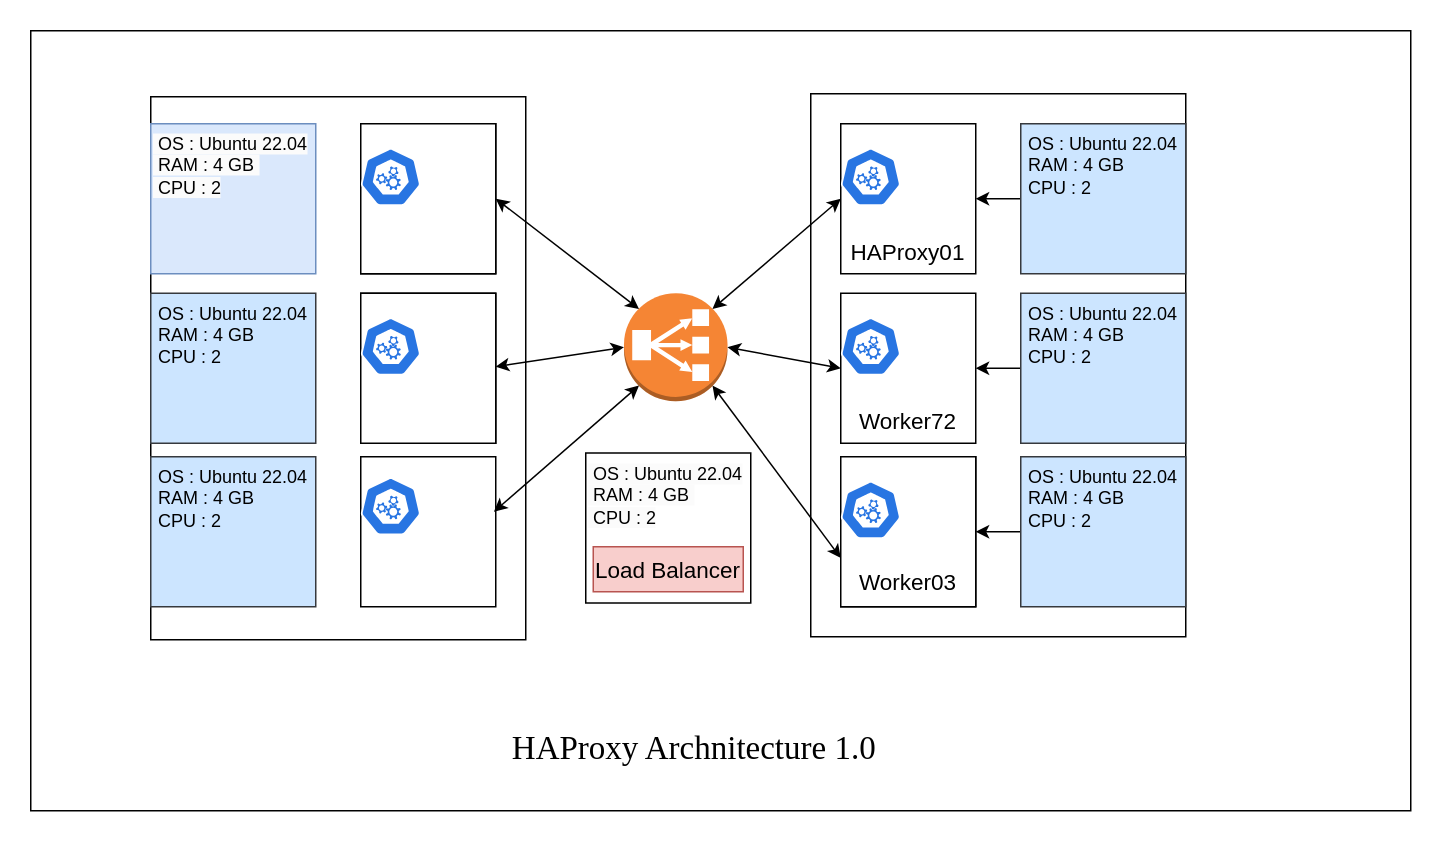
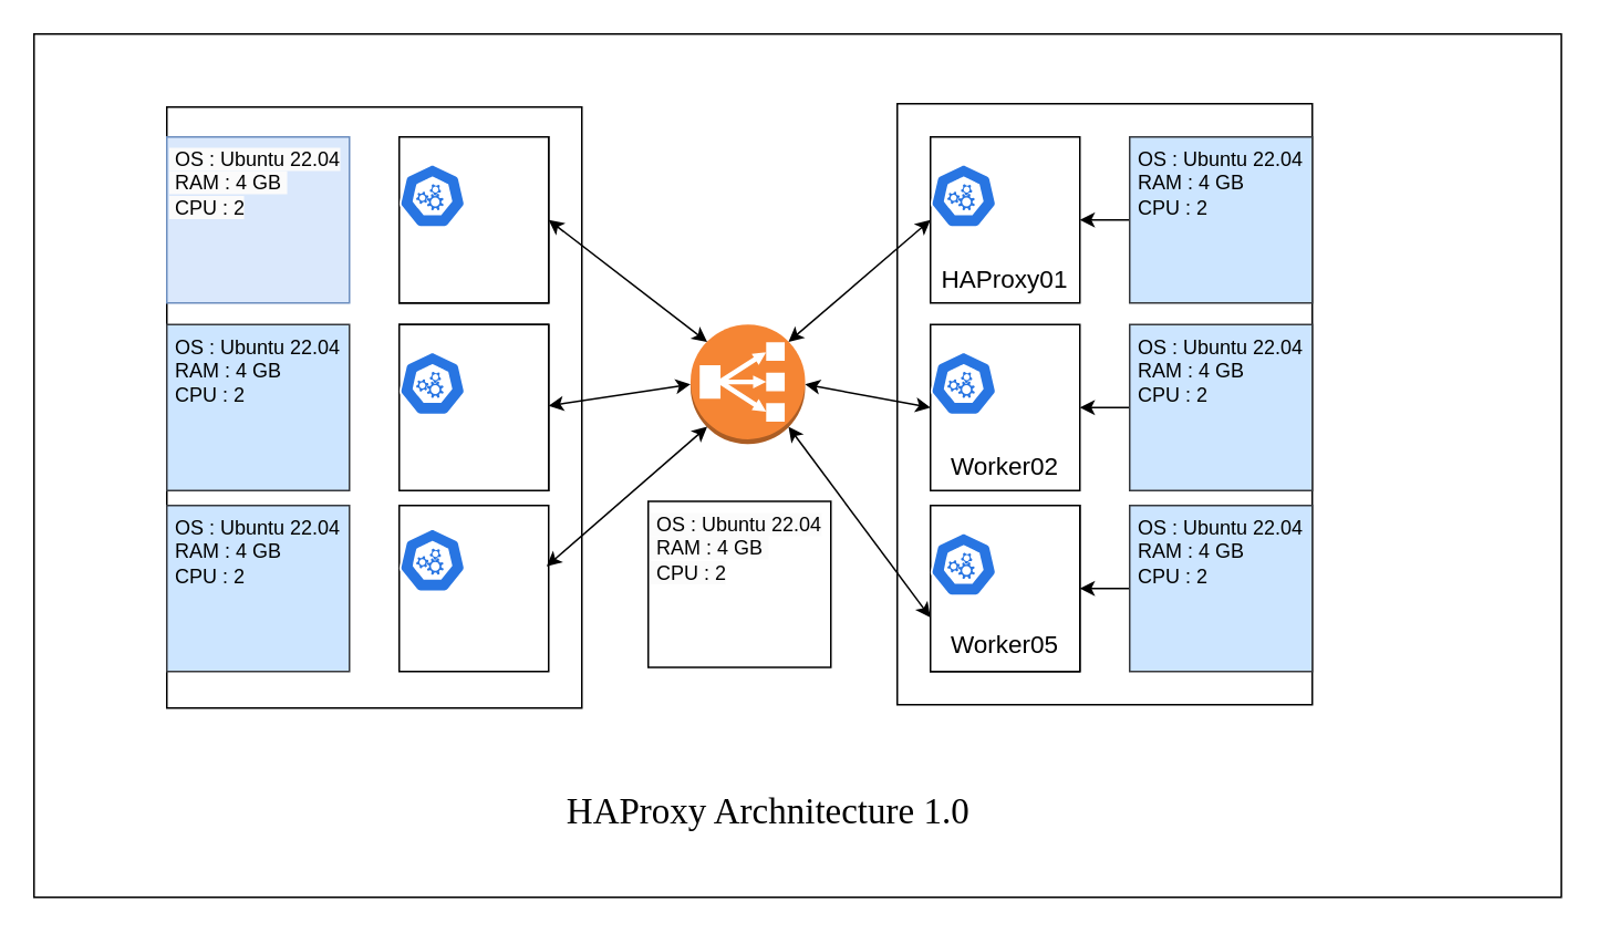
  <mxCell id="0" />
  <mxCell id="1" parent="0" />
  <mxCell id="2" value="" style="rounded=0;whiteSpace=wrap;html=1;" vertex="1" parent="1"><mxGeometry x="20" y="20" width="920" height="520" as="geometry" /></mxCell>
  <mxCell id="3" value="" style="rounded=0;whiteSpace=wrap;html=1;" vertex="1" parent="1"><mxGeometry y="64" width="250" height="362" as="geometry" x="100" /></mxCell>
  <mxCell id="4" value="" style="outlineConnect=0;dashed=0;verticalLabelPosition=bottom;verticalAlign=top;align=center;html=1;shape=mxgraph.aws3.classic_load_balancer;fillColor=#F58534;gradientColor=none;" vertex="1" parent="1"><mxGeometry x="415.5" y="195" width="69" height="72" as="geometry" /></mxCell>
  <mxCell id="5" value="&lt;span style=&quot;color: rgb(0, 0, 0); font-family: Helvetica; font-size: 12px; font-style: normal; font-variant-ligatures: normal; font-variant-caps: normal; font-weight: 400; letter-spacing: normal; orphans: 2; text-align: left; text-indent: 0px; text-transform: none; widows: 2; word-spacing: 0px; -webkit-text-stroke-width: 0px; background-color: rgb(251, 251, 251); text-decoration-thickness: initial; text-decoration-style: initial; text-decoration-color: initial; float: none; display: inline !important;&quot;&gt;&amp;nbsp;OS : Ubuntu 22.04&lt;br&gt;&amp;nbsp;RAM : 4 GB&amp;nbsp;&lt;br&gt;&amp;nbsp;CPU : 2&lt;br&gt;&lt;br&gt;&lt;br&gt;&lt;/span&gt;" style="rounded=0;whiteSpace=wrap;html=1;verticalAlign=top;align=left;fillColor=#dae8fc;strokeColor=#6c8ebf;" vertex="1" parent="1"><mxGeometry y="82" width="110" height="100" as="geometry" x="100" /></mxCell>
  <mxCell id="6" value="&amp;nbsp;OS : Ubuntu 22.04&lt;br style=&quot;border-color: var(--border-color);&quot;&gt;&amp;nbsp;RAM : 4 GB&amp;nbsp;&lt;br style=&quot;border-color: var(--border-color);&quot;&gt;&amp;nbsp;CPU : 2&lt;br style=&quot;border-color: var(--border-color);&quot;&gt;" style="rounded=0;whiteSpace=wrap;html=1;align=left;verticalAlign=top;fillColor=#cce5ff;strokeColor=#36393d;" vertex="1" parent="1"><mxGeometry y="195" width="110" height="100" as="geometry" x="100" /></mxCell>
  <mxCell id="7" value="&amp;nbsp;OS : Ubuntu 22.04&lt;br style=&quot;border-color: var(--border-color);&quot;&gt;&amp;nbsp;RAM : 4 GB&amp;nbsp;&lt;br style=&quot;border-color: var(--border-color);&quot;&gt;&amp;nbsp;CPU : 2&lt;br style=&quot;border-color: var(--border-color);&quot;&gt;" style="rounded=0;whiteSpace=wrap;html=1;align=left;verticalAlign=top;fillColor=#cce5ff;strokeColor=#36393d;" vertex="1" parent="1"><mxGeometry y="304" width="110" height="100" as="geometry" x="100" /></mxCell>
  <mxCell id="8" value="" style="rounded=0;whiteSpace=wrap;html=1;" vertex="1" parent="1"><mxGeometry x="240" y="82" width="90" height="100" as="geometry" /></mxCell>
  <mxCell id="9" value="" style="rounded=0;whiteSpace=wrap;html=1;" vertex="1" parent="1"><mxGeometry x="240" y="195" width="90" height="100" as="geometry" /></mxCell>
  <mxCell id="10" value="" style="rounded=0;whiteSpace=wrap;html=1;" vertex="1" parent="1"><mxGeometry x="240" y="304" width="90" height="100" as="geometry" /></mxCell>
  <mxCell id="11" value="" style="rounded=0;whiteSpace=wrap;html=1;" vertex="1" parent="1"><mxGeometry x="540" y="62" width="250" height="362" as="geometry" /></mxCell>
  <mxCell id="12" value="" style="rounded=0;whiteSpace=wrap;html=1;" vertex="1" parent="1"><mxGeometry x="560" y="195" width="90" height="100" as="geometry" /></mxCell>
  <mxCell id="13" value="" style="rounded=0;whiteSpace=wrap;html=1;" vertex="1" parent="1"><mxGeometry x="560" y="304" width="90" height="100" as="geometry" /></mxCell>
  <mxCell id="14" style="edgeStyle=orthogonalEdgeStyle;rounded=0;orthogonalLoop=1;jettySize=auto;html=1;entryX=1;entryY=0.5;entryDx=0;entryDy=0;" edge="1" parent="1" source="15" target="22"><mxGeometry relative="1" as="geometry" /></mxCell>
  <mxCell id="15" value="&amp;nbsp;OS : Ubuntu 22.04&lt;br style=&quot;border-color: var(--border-color);&quot;&gt;&amp;nbsp;RAM : 4 GB&amp;nbsp;&lt;br style=&quot;border-color: var(--border-color);&quot;&gt;&amp;nbsp;CPU : 2&lt;br style=&quot;border-color: var(--border-color);&quot;&gt;" style="rounded=0;whiteSpace=wrap;html=1;align=left;verticalAlign=top;fillColor=#cce5ff;strokeColor=#36393d;" vertex="1" parent="1"><mxGeometry x="680" y="82" width="110" height="100" as="geometry" /></mxCell>
  <mxCell id="16" style="edgeStyle=orthogonalEdgeStyle;rounded=0;orthogonalLoop=1;jettySize=auto;html=1;entryX=1;entryY=0.5;entryDx=0;entryDy=0;" edge="1" parent="1" source="17" target="12"><mxGeometry relative="1" as="geometry" /></mxCell>
  <mxCell id="17" value="&amp;nbsp;OS : Ubuntu 22.04&lt;br style=&quot;border-color: var(--border-color);&quot;&gt;&amp;nbsp;RAM : 4 GB&amp;nbsp;&lt;br style=&quot;border-color: var(--border-color);&quot;&gt;&amp;nbsp;CPU : 2&lt;br style=&quot;border-color: var(--border-color);&quot;&gt;" style="rounded=0;whiteSpace=wrap;html=1;verticalAlign=top;align=left;fillColor=#cce5ff;strokeColor=#36393d;" vertex="1" parent="1"><mxGeometry x="680" y="195" width="110" height="100" as="geometry" /></mxCell>
  <mxCell id="18" style="edgeStyle=orthogonalEdgeStyle;rounded=0;orthogonalLoop=1;jettySize=auto;html=1;entryX=1;entryY=0.5;entryDx=0;entryDy=0;" edge="1" parent="1" source="19" target="25"><mxGeometry relative="1" as="geometry" /></mxCell>
  <mxCell id="19" value="&amp;nbsp;OS : Ubuntu 22.04&lt;br style=&quot;border-color: var(--border-color);&quot;&gt;&amp;nbsp;RAM : 4 GB&amp;nbsp;&lt;br style=&quot;border-color: var(--border-color);&quot;&gt;&amp;nbsp;CPU : 2&lt;br style=&quot;border-color: var(--border-color);&quot;&gt;" style="rounded=0;whiteSpace=wrap;html=1;verticalAlign=top;align=left;fillColor=#cce5ff;strokeColor=#36393d;" vertex="1" parent="1"><mxGeometry x="680" y="304" width="110" height="100" as="geometry" /></mxCell>
  <mxCell id="20" value="" style="sketch=0;html=1;dashed=0;whitespace=wrap;fillColor=#2875E2;strokeColor=#ffffff;points=[[0.005,0.63,0],[0.1,0.2,0],[0.9,0.2,0],[0.5,0,0],[0.995,0.63,0],[0.72,0.99,0],[0.5,1,0],[0.28,0.99,0]];verticalLabelPosition=bottom;align=center;verticalAlign=top;shape=mxgraph.kubernetes.icon;prIcon=master" vertex="1" parent="1"><mxGeometry x="560" y="207" width="40" height="47" as="geometry" /></mxCell>
  <mxCell id="21" value="" style="shape=image;html=1;verticalAlign=top;verticalLabelPosition=bottom;labelBackgroundColor=#ffffff;imageAspect=0;aspect=fixed;image=https://cdn1.iconfinder.com/data/icons/operating-system-flat-1/30/ubuntu-128.png" vertex="1" parent="1"><mxGeometry x="602" y="207" width="48" height="48" as="geometry" /></mxCell>
  <mxCell id="22" value="" style="rounded=0;whiteSpace=wrap;html=1;" vertex="1" parent="1"><mxGeometry x="560" y="82" width="90" height="100" as="geometry" /></mxCell>
  <mxCell id="23" value="" style="sketch=0;html=1;dashed=0;whitespace=wrap;fillColor=#2875E2;strokeColor=#ffffff;points=[[0.005,0.63,0],[0.1,0.2,0],[0.9,0.2,0],[0.5,0,0],[0.995,0.63,0],[0.72,0.99,0],[0.5,1,0],[0.28,0.99,0]];verticalLabelPosition=bottom;align=center;verticalAlign=top;shape=mxgraph.kubernetes.icon;prIcon=master" vertex="1" parent="1"><mxGeometry x="560" y="94" width="40" height="47" as="geometry" /></mxCell>
  <mxCell id="24" value="" style="shape=image;html=1;verticalAlign=top;verticalLabelPosition=bottom;labelBackgroundColor=#ffffff;imageAspect=0;aspect=fixed;image=https://cdn1.iconfinder.com/data/icons/operating-system-flat-1/30/ubuntu-128.png" vertex="1" parent="1"><mxGeometry x="602" y="93" width="48" height="48" as="geometry" /></mxCell>
  <mxCell id="25" value="" style="rounded=0;whiteSpace=wrap;html=1;" vertex="1" parent="1"><mxGeometry x="560" y="304" width="90" height="100" as="geometry" /></mxCell>
  <mxCell id="26" value="" style="sketch=0;html=1;dashed=0;whitespace=wrap;fillColor=#2875E2;strokeColor=#ffffff;points=[[0.005,0.63,0],[0.1,0.2,0],[0.9,0.2,0],[0.5,0,0],[0.995,0.63,0],[0.72,0.99,0],[0.5,1,0],[0.28,0.99,0]];verticalLabelPosition=bottom;align=center;verticalAlign=top;shape=mxgraph.kubernetes.icon;prIcon=master" vertex="1" parent="1"><mxGeometry x="560" y="316" width="40" height="47" as="geometry" /></mxCell>
  <mxCell id="27" value="" style="shape=image;html=1;verticalAlign=top;verticalLabelPosition=bottom;labelBackgroundColor=#ffffff;imageAspect=0;aspect=fixed;image=https://cdn1.iconfinder.com/data/icons/operating-system-flat-1/30/ubuntu-128.png" vertex="1" parent="1"><mxGeometry x="602" y="316" width="48" height="48" as="geometry" /></mxCell>
  <mxCell id="28" value="" style="rounded=0;whiteSpace=wrap;html=1;" vertex="1" parent="1"><mxGeometry x="240" y="195" width="90" height="100" as="geometry" /></mxCell>
  <mxCell id="29" value="" style="sketch=0;html=1;dashed=0;whitespace=wrap;fillColor=#2875E2;strokeColor=#ffffff;points=[[0.005,0.63,0],[0.1,0.2,0],[0.9,0.2,0],[0.5,0,0],[0.995,0.63,0],[0.72,0.99,0],[0.5,1,0],[0.28,0.99,0]];verticalLabelPosition=bottom;align=center;verticalAlign=top;shape=mxgraph.kubernetes.icon;prIcon=master" vertex="1" parent="1"><mxGeometry x="240" y="207" width="40" height="47" as="geometry" /></mxCell>
  <mxCell id="30" value="" style="shape=image;html=1;verticalAlign=top;verticalLabelPosition=bottom;labelBackgroundColor=#ffffff;imageAspect=0;aspect=fixed;image=https://cdn1.iconfinder.com/data/icons/operating-system-flat-1/30/ubuntu-128.png" vertex="1" parent="1"><mxGeometry x="282" y="207" width="48" height="48" as="geometry" /></mxCell>
  <mxCell id="31" value="" style="sketch=0;html=1;dashed=0;whitespace=wrap;fillColor=#2875E2;strokeColor=#ffffff;points=[[0.005,0.63,0],[0.1,0.2,0],[0.9,0.2,0],[0.5,0,0],[0.995,0.63,0],[0.72,0.99,0],[0.5,1,0],[0.28,0.99,0]];verticalLabelPosition=bottom;align=center;verticalAlign=top;shape=mxgraph.kubernetes.icon;prIcon=master" vertex="1" parent="1"><mxGeometry x="240" y="313.5" width="40" height="47" as="geometry" /></mxCell>
  <mxCell id="32" value="" style="shape=image;html=1;verticalAlign=top;verticalLabelPosition=bottom;labelBackgroundColor=#ffffff;imageAspect=0;aspect=fixed;image=https://cdn1.iconfinder.com/data/icons/operating-system-flat-1/30/ubuntu-128.png" vertex="1" parent="1"><mxGeometry x="282" y="313.5" width="48" height="48" as="geometry" /></mxCell>
  <mxCell id="33" value="" style="rounded=0;whiteSpace=wrap;html=1;" vertex="1" parent="1"><mxGeometry x="240" y="82" width="90" height="100" as="geometry" /></mxCell>
  <mxCell id="34" value="" style="sketch=0;html=1;dashed=0;whitespace=wrap;fillColor=#2875E2;strokeColor=#ffffff;points=[[0.005,0.63,0],[0.1,0.2,0],[0.9,0.2,0],[0.5,0,0],[0.995,0.63,0],[0.72,0.99,0],[0.5,1,0],[0.28,0.99,0]];verticalLabelPosition=bottom;align=center;verticalAlign=top;shape=mxgraph.kubernetes.icon;prIcon=master" vertex="1" parent="1"><mxGeometry x="240" y="94" width="40" height="47" as="geometry" /></mxCell>
  <mxCell id="35" value="" style="shape=image;html=1;verticalAlign=top;verticalLabelPosition=bottom;labelBackgroundColor=#ffffff;imageAspect=0;aspect=fixed;image=https://cdn1.iconfinder.com/data/icons/operating-system-flat-1/30/ubuntu-128.png" vertex="1" parent="1"><mxGeometry x="282" y="94" width="48" height="48" as="geometry" /></mxCell>
  <mxCell id="36" value="HAProxy01" style="text;html=1;strokeColor=none;fillColor=none;align=center;verticalAlign=middle;whiteSpace=wrap;rounded=0;fontSize=15;" vertex="1" parent="1"><mxGeometry x="560" y="152" width="90" height="30" as="geometry" /></mxCell>
- <mxCell id="37" value="Worker72" style="text;html=1;strokeColor=none;fillColor=none;align=center;verticalAlign=middle;whiteSpace=wrap;rounded=0;fontSize=15;" vertex="1" parent="1"><mxGeometry x="560" y="265" width="90" height="30" as="geometry" /></mxCell>
- <mxCell id="38" value="Worker03" style="text;html=1;strokeColor=none;fillColor=none;align=center;verticalAlign=middle;whiteSpace=wrap;rounded=0;fontSize=15;" vertex="1" parent="1"><mxGeometry x="560" y="371.5" width="90" height="30" as="geometry" /></mxCell>
+ <mxCell id="37" value="Worker02" style="text;html=1;strokeColor=none;fillColor=none;align=center;verticalAlign=middle;whiteSpace=wrap;rounded=0;fontSize=15;" vertex="1" parent="1"><mxGeometry x="560" y="265" width="90" height="30" as="geometry" /></mxCell>
+ <mxCell id="38" value="Worker05" style="text;html=1;strokeColor=none;fillColor=none;align=center;verticalAlign=middle;whiteSpace=wrap;rounded=0;fontSize=15;" vertex="1" parent="1"><mxGeometry x="560" y="371.5" width="90" height="30" as="geometry" /></mxCell>
  <mxCell id="39" value="" style="endArrow=classic;startArrow=classic;html=1;rounded=0;exitX=0.855;exitY=0.145;exitDx=0;exitDy=0;exitPerimeter=0;entryX=0;entryY=0.5;entryDx=0;entryDy=0;" edge="1" parent="1" source="4" target="22"><mxGeometry width="50" height="50" relative="1" as="geometry"><mxPoint x="550" y="214" as="sourcePoint" /><mxPoint x="520" y="134" as="targetPoint" /></mxGeometry></mxCell>
  <mxCell id="40" value="" style="endArrow=classic;startArrow=classic;html=1;rounded=0;exitX=0.145;exitY=0.145;exitDx=0;exitDy=0;exitPerimeter=0;entryX=1;entryY=0.5;entryDx=0;entryDy=0;" edge="1" parent="1" source="4" target="33"><mxGeometry width="50" height="50" relative="1" as="geometry"><mxPoint x="550" y="44" as="sourcePoint" /><mxPoint x="600" y="-6" as="targetPoint" /></mxGeometry></mxCell>
  <mxCell id="41" value="" style="endArrow=classic;startArrow=classic;html=1;rounded=0;exitX=1;exitY=0.5;exitDx=0;exitDy=0;exitPerimeter=0;entryX=0;entryY=0.5;entryDx=0;entryDy=0;" edge="1" parent="1" source="4" target="12"><mxGeometry width="50" height="50" relative="1" as="geometry"><mxPoint x="550" y="214" as="sourcePoint" /><mxPoint x="600" y="164" as="targetPoint" /></mxGeometry></mxCell>
  <mxCell id="42" value="" style="endArrow=classic;startArrow=classic;html=1;rounded=0;exitX=0;exitY=0.5;exitDx=0;exitDy=0;exitPerimeter=0;entryX=0.92;entryY=0.497;entryDx=0;entryDy=0;entryPerimeter=0;" edge="1" parent="1" source="4" target="3"><mxGeometry width="50" height="50" relative="1" as="geometry"><mxPoint x="550" y="214" as="sourcePoint" /><mxPoint x="600" y="164" as="targetPoint" /></mxGeometry></mxCell>
  <mxCell id="43" value="" style="endArrow=classic;startArrow=classic;html=1;rounded=0;entryX=0.986;entryY=0.367;entryDx=0;entryDy=0;entryPerimeter=0;exitX=0.145;exitY=0.855;exitDx=0;exitDy=0;exitPerimeter=0;" edge="1" parent="1" source="4" target="10"><mxGeometry width="50" height="50" relative="1" as="geometry"><mxPoint x="440" y="294" as="sourcePoint" /><mxPoint x="400" y="344" as="targetPoint" /><Array as="points" /></mxGeometry></mxCell>
  <mxCell id="44" value="" style="endArrow=classic;startArrow=classic;html=1;rounded=0;exitX=0.855;exitY=0.855;exitDx=0;exitDy=0;exitPerimeter=0;entryX=0;entryY=0;entryDx=0;entryDy=0;" edge="1" parent="1" source="4" target="38"><mxGeometry width="50" height="50" relative="1" as="geometry"><mxPoint x="550" y="214" as="sourcePoint" /><mxPoint x="600" y="164" as="targetPoint" /></mxGeometry></mxCell>
  <mxCell id="45" value="&lt;span style=&quot;color: rgb(0, 0, 0); font-family: Helvetica; font-size: 12px; font-style: normal; font-variant-ligatures: normal; font-variant-caps: normal; font-weight: 400; letter-spacing: normal; orphans: 2; text-align: left; text-indent: 0px; text-transform: none; widows: 2; word-spacing: 0px; -webkit-text-stroke-width: 0px; background-color: rgb(251, 251, 251); text-decoration-thickness: initial; text-decoration-style: initial; text-decoration-color: initial; float: none; display: inline !important;&quot;&gt;&amp;nbsp;OS : Ubuntu 22.04&lt;br&gt;&amp;nbsp;RAM : 4 GB&amp;nbsp;&lt;br&gt;&amp;nbsp;CPU : 2&lt;br&gt;&lt;br&gt;&lt;br&gt;&lt;/span&gt;" style="rounded=0;whiteSpace=wrap;html=1;verticalAlign=top;align=left;" vertex="1" parent="1"><mxGeometry x="390" y="301.5" width="110" height="100" as="geometry" /></mxCell>
- <mxCell id="46" value="Load Balancer" style="text;html=1;strokeColor=#b85450;fillColor=#f8cecc;align=center;verticalAlign=middle;whiteSpace=wrap;rounded=0;fontSize=15;" vertex="1" parent="1"><mxGeometry x="395" y="364" width="100" height="30" as="geometry" /></mxCell>
- <mxCell id="47" value="HAProxy Archnitecture 1.0&lt;br&gt;" style="text;html=1;strokeColor=none;fillColor=none;align=center;verticalAlign=middle;whiteSpace=wrap;rounded=0;fontSize=22;fontFamily=Tahoma;" vertex="1" parent="1"><mxGeometry x="280" y="484" width="365" height="30" as="geometry" /></mxCell>
+ <mxCell id="47" value="HAProxy Archnitecture 1.0&lt;br&gt;" style="text;html=1;strokeColor=none;fillColor=none;align=center;verticalAlign=middle;whiteSpace=wrap;rounded=0;fontSize=22;fontFamily=Tahoma;" vertex="1" parent="1"><mxGeometry x="280" y="474" width="365" height="30" as="geometry" /></mxCell>
